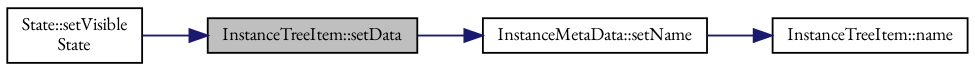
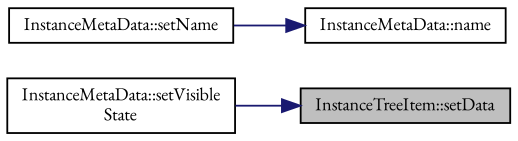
  digraph {
    fontname="EB Garamond"
    rankdir=LR
    node [color=black fillcolor=white fontname="EB Garamond" fontsize=10 shape=record style=filled]
    edge [color=midnightblue fontname="EB Garamond" fontsize=10 labelfontname=Helvetica labelfontsize=10 style=solid]
    n1 [fillcolor=grey75 fontcolor=black height=0.2 label="InstanceTreeItem::setData" width=0.4]
    n2 [height=0.2 label="InstanceMetaData::setName" width=0.4]
-   n3 [height=0.2 label="InstanceTreeItem::name" width=0.4]
-   n4 [height=0.2 label="State::setVisible\lState" width=0.4]
-   n1 -> n2
+   n3 [height=0.2 label="InstanceMetaData::name" width=0.4]
+   n4 [height=0.2 label="InstanceMetaData::setVisible\lState" width=0.4]
    n2 -> n3
    n4 -> n1
  }
